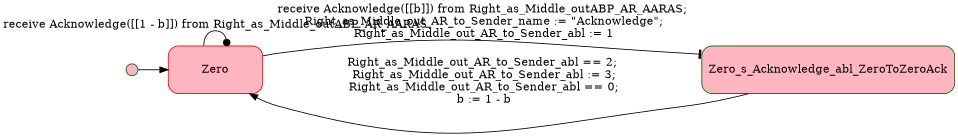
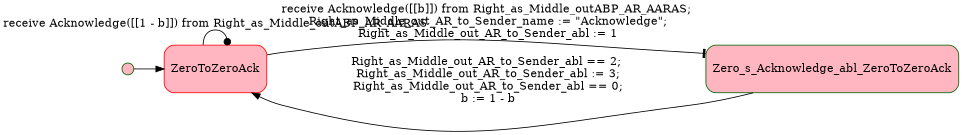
  digraph {
    compound=true
    rank=LR
    rankdir=LR
    node [shape=Mrecord style=filled fillcolor=lightpink color=darkgreen]
    edge [arrowhead=normal]
    Zero_extra [height=0.2 shape=point]
-   Zero [height=0.8 width=1.6 color=red]
+   Zero [height=0.8 width=1.6 color=red label=ZeroToZeroAck]
    Zero_s_Acknowledge_abl_ZeroToZeroAck [height=0.8 width=1.6]
    Zero_extra -> Zero
    Zero -> Zero [label="receive Acknowledge([[1 - b]]) from Right_as_Middle_outABP_AR_AARAS" arrowhead=dot]
    Zero -> Zero_s_Acknowledge_abl_ZeroToZeroAck [label="receive Acknowledge([[b]]) from Right_as_Middle_outABP_AR_AARAS;\n Right_as_Middle_out_AR_to_Sender_name := \"Acknowledge\";\n Right_as_Middle_out_AR_to_Sender_abl := 1" arrowhead=tee]
    Zero_s_Acknowledge_abl_ZeroToZeroAck -> Zero [label="Right_as_Middle_out_AR_to_Sender_abl == 2;\n Right_as_Middle_out_AR_to_Sender_abl := 3;\n Right_as_Middle_out_AR_to_Sender_abl == 0;\n b := 1 - b"]
  }
